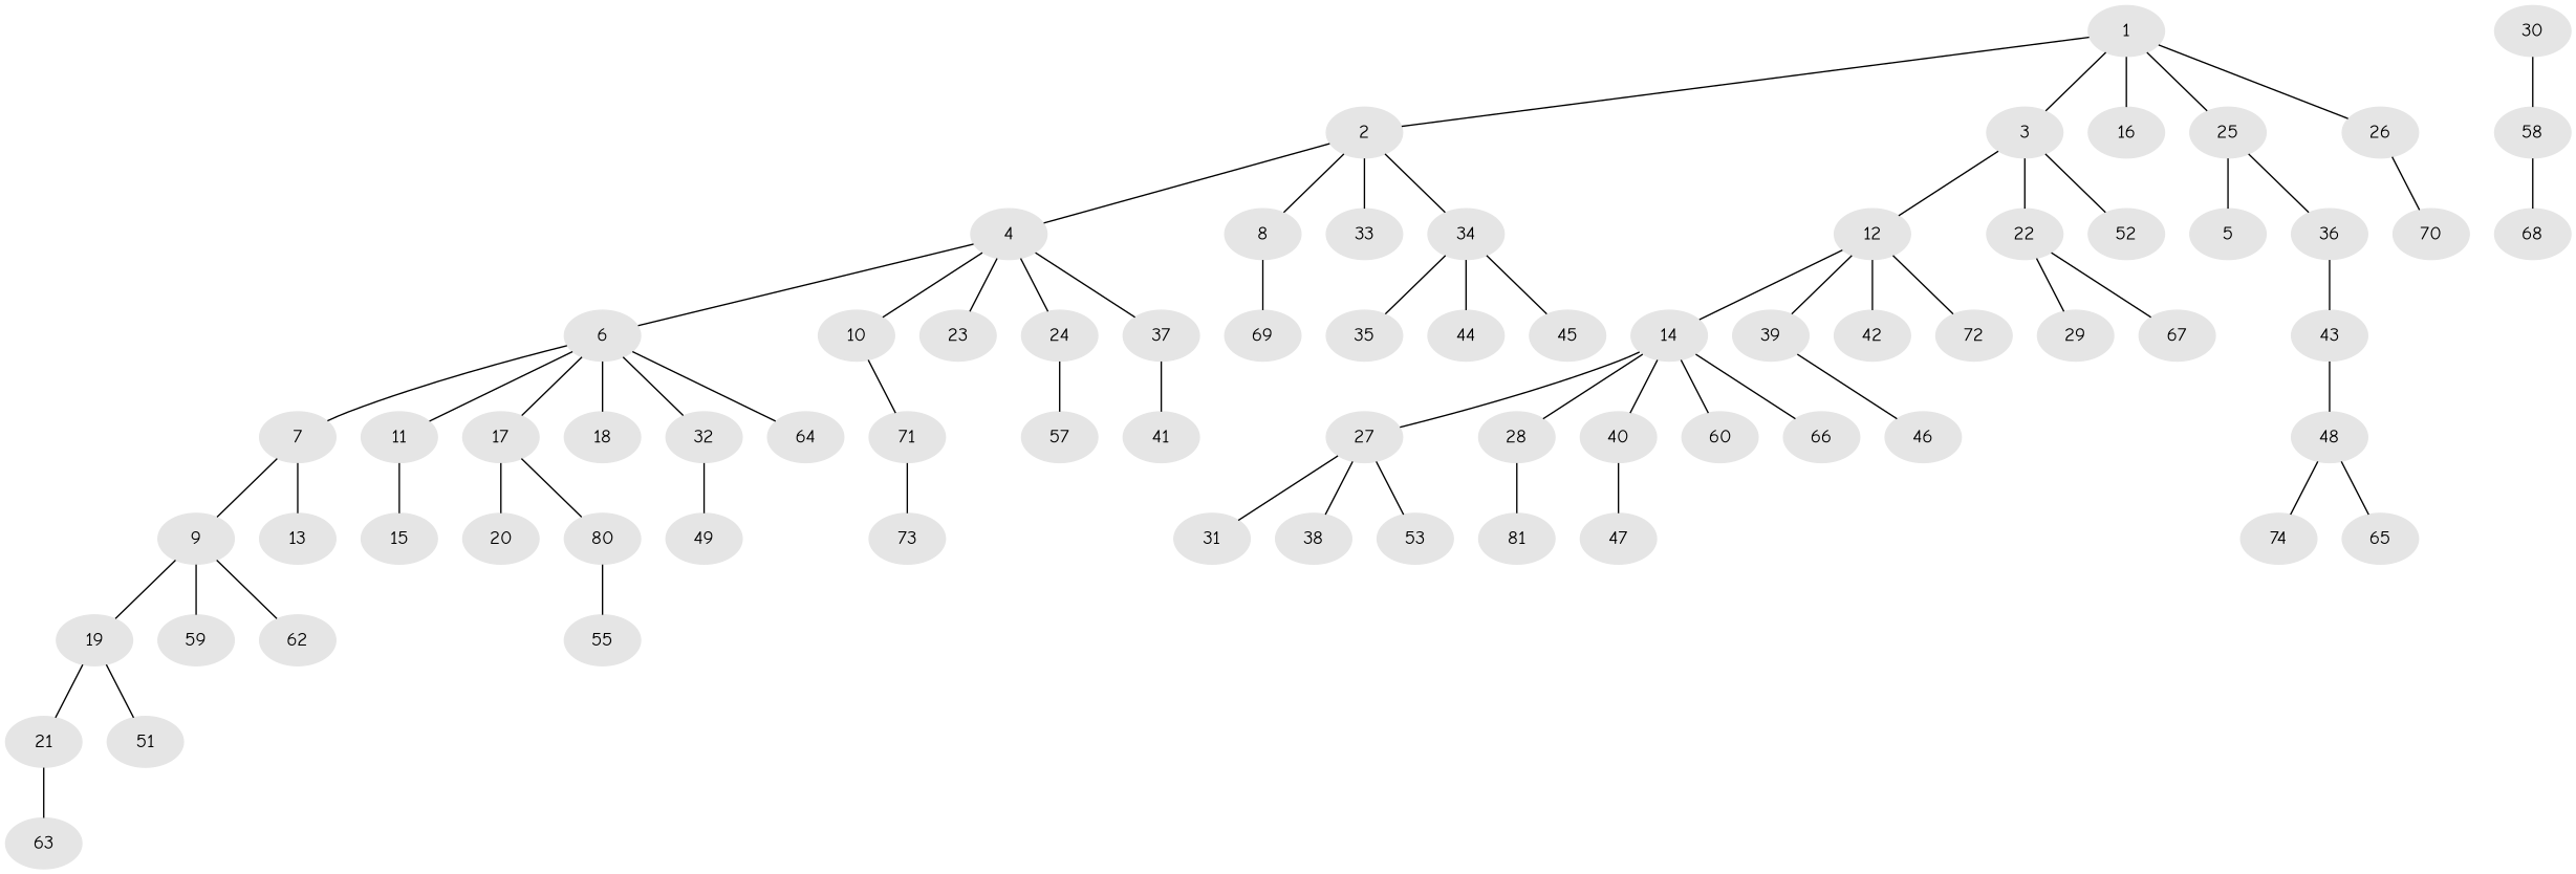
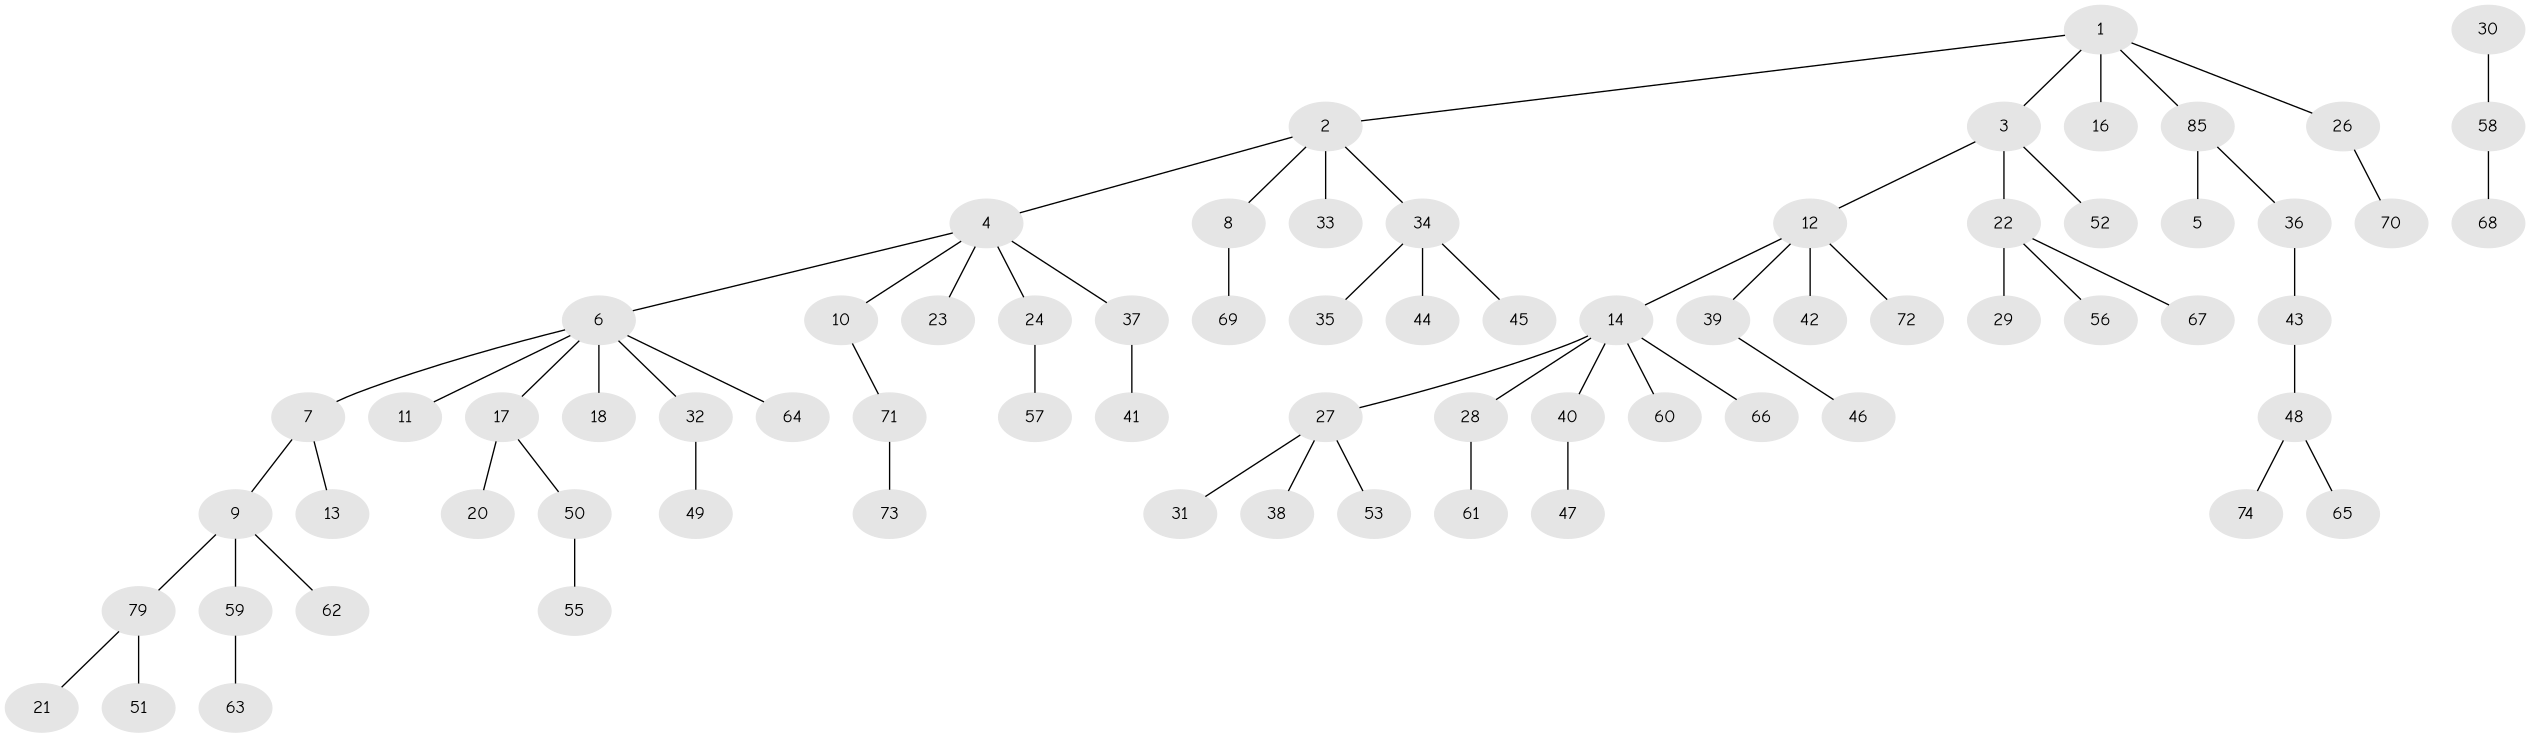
  graph {
    fontname="Comic Neue"
    node [color=gray90 fontname="Comic Neue" style=filled]
    edge [fontname="Comic Neue"]
    1
    2
    3
    16
-   25
+   25 [label=85]
    26
    4
    8
    33
    34
    12
    22
    52
    5
    36
    70
    6
    10
    23
    24
    37
    69
    35
    44
    45
    14
    39
    42
    72
    29
+   56
    67
    7
    11
    17
    18
    32
    64
    71
    57
    41
    9
    13
-   15
    20
-   50 [label=80]
+   50
    49
-   19
+   19 [label=79]
    59
    62
    21
    51
    73
    27
    28
    40
    60
    66
    46
    31
    38
    53
-   61 [label=81]
+   61
    47
    55
    63
    30
    58
    43
    68
    48
    n72 [label=74]
    65
    1 -- 2
    1 -- 3
    1 -- 16
    1 -- 25
    1 -- 26
    2 -- 4
    2 -- 8
    2 -- 33
    2 -- 34
    3 -- 12
    3 -- 22
    3 -- 52
    25 -- 5
    25 -- 36
    26 -- 70
    4 -- 6
    4 -- 10
    4 -- 23
    4 -- 24
    4 -- 37
    8 -- 69
    34 -- 35
    34 -- 44
    34 -- 45
    12 -- 14
    12 -- 39
    12 -- 42
    12 -- 72
    22 -- 29
+   22 -- 56
    22 -- 67
    36 -- 43
    6 -- 7
    6 -- 11
    6 -- 17
    6 -- 18
    6 -- 32
    6 -- 64
    10 -- 71
    24 -- 57
    37 -- 41
    14 -- 27
    14 -- 28
    14 -- 40
    14 -- 60
    14 -- 66
    39 -- 46
    7 -- 9
    7 -- 13
-   11 -- 15
    17 -- 20
    17 -- 50
    32 -- 49
    71 -- 73
    9 -- 19
    9 -- 59
    9 -- 62
    50 -- 55
    19 -- 21
    19 -- 51
-   21 -- 63
+   59 -- 63
    27 -- 31
    27 -- 38
    27 -- 53
    28 -- 61
    40 -- 47
    30 -- 58
    58 -- 68
    43 -- 48
    48 -- n72
    48 -- 65
  }
